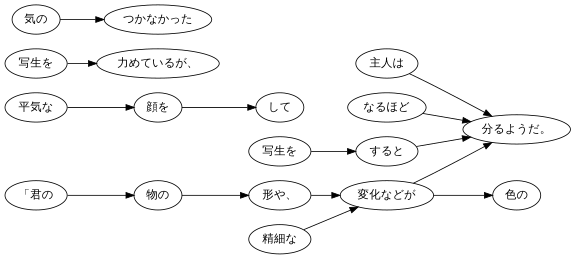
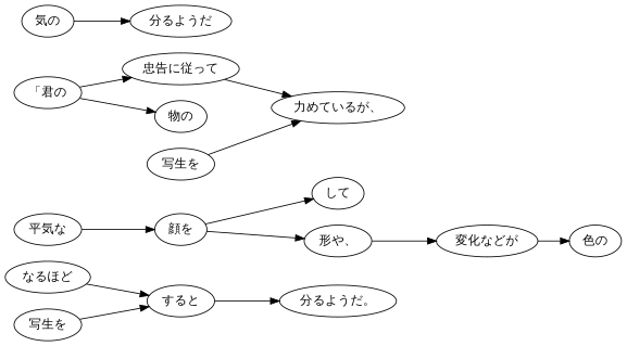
  digraph {
    rankdir=LR
-   n1 [label="主人は"]
    n2 [label="分るようだ。"]
    n3 [label="平気な"]
    n4 [label="顔を"]
    n5 [label="して"]
    n6 [label="「君の"]
+   n7 [label="忠告に従って"]
    n8 [label="物の"]
    n9 [label="力めているが、"]
    n10 [label="写生を"]
    n11 [label="なるほど"]
    n12 [label="写生を"]
    n13 [label="すると"]
-   n14 [label="つかなかった"]
+   n14 [label="分るようだ"]
    n15 [label="気の"]
    n16 [label="形や、"]
    n17 [label="変化などが"]
    n18 [label="色の"]
-   n19 [label="精細な"]
-   n1 -> n2
    n3 -> n4
    n4 -> n5
+   n6 -> n7
    n6 -> n8
-   n8 -> n16
+   n7 -> n9
+   n4 -> n16
    n10 -> n9
-   n11 -> n2
+   n11 -> n13
    n12 -> n13
    n13 -> n2
    n15 -> n14
    n16 -> n17
-   n17 -> n2
    n17 -> n18
-   n19 -> n17
  }
